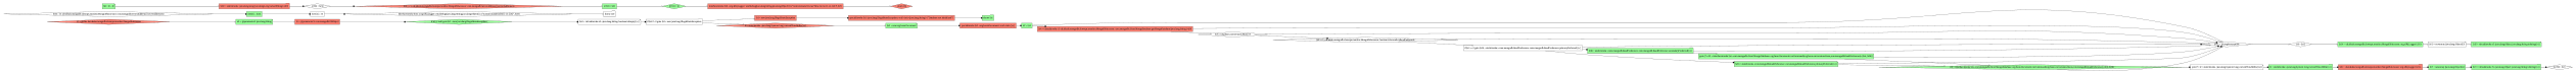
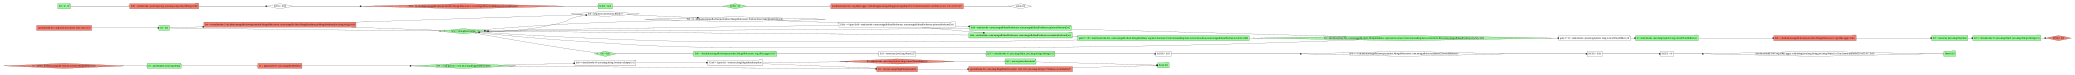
  digraph {
    fontname=Merriweather
    rankdir=LR
    node [fillcolor=palegreen fontname=Merriweather shape=diamond style=filled]
    edge [arrowhead=box fontname=Merriweather]
    "r3 := @this: de.idealo.mongodb.slowops.monitor.MongoDbAccessor" [fillcolor=salmon]
-   "r0 := @parameter0: java.lang.String" [shape=note]
+   "r0 := @parameter0: java.lang.String" [shape=note label="r0 := @isEmpty0: java.lang.String"]
    n3 [fillcolor=salmon label="r5 := @parameter9: com.mongodb.DBObject" shape=box]
    "if r0 == null goto $r1 = new java.lang.IllegalStateException"
    "$z0 = virtualinvoke r0.<java.lang.String: boolean isEmpty()>()" [fillcolor=white shape=note]
    "$r1 = new java.lang.IllegalStateException" [fillcolor=salmon shape=box]
    "if $z0 != 0 goto $r1 = new java.lang.IllegalStateException" [fillcolor=white shape=folder]
    "specialinvoke $r1.<java.lang.IllegalStateException: void <init>(java.lang.String)>(\"Database not initialized\")" [fillcolor=salmon shape=box]
    "l0 = staticinvoke <java.lang.System: long currentTimeMillis()>()" [fillcolor=salmon]
    "$r2 = new org.bson.Document" [shape=note]
    "specialinvoke $r2.<org.bson.Document: void <init>()>()" [fillcolor=salmon shape=box]
    "r17 = $r2" [shape=box]
    "$r4 = virtualinvoke r3.<de.idealo.mongodb.slowops.monitor.MongoDbAccessor: com.mongodb.client.MongoDatabase getMongoDatabase(java.lang.String)>(r0)" [fillcolor=salmon shape=box]
-   "$r12 := @caughtexception" [fillcolor=white]
+   "$r12 := @caughtexception"
    "$r6 = (org.bson.conversions.Bson) r5" [fillcolor=white]
-   "r20 = $r12" [fillcolor=white]
+   "r20 = $r12"
    "$z1 = r3.<de.idealo.mongodb.slowops.monitor.MongoDbAccessor: boolean isSecondaryReadPreferred>" [fillcolor=white]
    "if $z1 == 0 goto $r18 = staticinvoke <com.mongodb.ReadPreference: com.mongodb.ReadPreference primaryPreferred()>()" [fillcolor=white shape=folder]
    "$r18 = staticinvoke <com.mongodb.ReadPreference: com.mongodb.ReadPreference secondaryPreferred()>()" [shape=folder]
    "$r18 = staticinvoke <com.mongodb.ReadPreference: com.mongodb.ReadPreference primaryPreferred()>()" [shape=note]
    "goto [?= r19 = interfaceinvoke $r4.<com.mongodb.client.MongoDatabase: org.bson.Document runCommand(org.bson.conversions.Bson,com.mongodb.ReadPreference)>($r6, $r18)]" [shape=box]
    "r19 = interfaceinvoke $r4.<com.mongodb.client.MongoDatabase: org.bson.Document runCommand(org.bson.conversions.Bson,com.mongodb.ReadPreference)>($r6, $r18)"
    "goto [?= l2 = staticinvoke <java.lang.System: long currentTimeMillis()>()]" [fillcolor=white shape=note]
    "l2 = staticinvoke <java.lang.System: long currentTimeMillis()>()" [shape=folder]
    "$r8 = <de.idealo.mongodb.slowops.monitor.MongoDbAccessor: org.slf4j.Logger LOG>" [fillcolor=salmon shape=folder]
    "$r14 = <de.idealo.mongodb.slowops.monitor.MongoDbAccessor: org.slf4j.Logger LOG>" [shape=note]
    "$r13 = newarray (java.lang.Object)[3]" [fillcolor=white shape=note]
    "$r15 = virtualinvoke r5.<java.lang.Object: java.lang.String toString()>()" [shape=note]
+   "$r13[0] = $r15" [fillcolor=white shape=box]
    "$r16 = r3.<de.idealo.mongodb.slowops.monitor.MongoDbAccessor: com.mongodb.ServerAddress[] serverAddresses>" [fillcolor=white]
-   "$r13[1] = $r16" [shape=box]
+   "$r13[1] = $r16" [fillcolor=white shape=box]
    "$r13[2] = r0" [fillcolor=white shape=box]
    "interfaceinvoke $r14.<org.slf4j.Logger: void debug(java.lang.String,java.lang.Object[])>(\"runCommand failed {} on {}/{}\", $r13)" [fillcolor=white]
-   "throw r20" [fillcolor=white shape=folder]
+   "throw r20" [shape=folder]
    "$r7 = newarray (java.lang.Object)[4]" [shape=box]
    "$r9 = virtualinvoke r5.<java.lang.Object: java.lang.String toString()>()" [shape=folder]
-   "$r7[0] = $r9" [fillcolor=white]
+   "$r7[0] = $r9" [fillcolor=salmon]
    "$l1 = l2 - l0" [shape=note]
    "$r10 = staticinvoke <java.lang.Long: java.lang.Long valueOf(long)>($l1)" [fillcolor=salmon shape=folder]
    "$r7[1] = $r10" [fillcolor=white]
    "$r11 = r3.<de.idealo.mongodb.slowops.monitor.MongoDbAccessor: com.mongodb.ServerAddress[] serverAddresses>" [fillcolor=salmon]
    "$r7[2] = $r11" [shape=box]
    "$r7[3] = r0"
    "interfaceinvoke $r8.<org.slf4j.Logger: void debug(java.lang.String,java.lang.Object[])>(\"runCommand {} execTime in ms: {} on {}/{}\", $r7)" [fillcolor=salmon shape=box]
-   "return r19" [fillcolor=salmon]
+   "return r19" [fillcolor=white]
    "throw $r1" [shape=folder]
    "r3 := @this: de.idealo.mongodb.slowops.monitor.MongoDbAccessor" -> "r0 := @parameter0: java.lang.String" [arrowhead=odot]
    "r0 := @parameter0: java.lang.String" -> n3 [arrowhead=odot]
    n3 -> "if r0 == null goto $r1 = new java.lang.IllegalStateException"
    "if r0 == null goto $r1 = new java.lang.IllegalStateException" -> "$z0 = virtualinvoke r0.<java.lang.String: boolean isEmpty()>()"
+   "if r0 == null goto $r1 = new java.lang.IllegalStateException" -> "$r1 = new java.lang.IllegalStateException"
    "$z0 = virtualinvoke r0.<java.lang.String: boolean isEmpty()>()" -> "if $z0 != 0 goto $r1 = new java.lang.IllegalStateException"
    "$r1 = new java.lang.IllegalStateException" -> "specialinvoke $r1.<java.lang.IllegalStateException: void <init>(java.lang.String)>(\"Database not initialized\")"
    "if $z0 != 0 goto $r1 = new java.lang.IllegalStateException" -> "$r1 = new java.lang.IllegalStateException" [arrowhead=odot]
    "if $z0 != 0 goto $r1 = new java.lang.IllegalStateException" -> "l0 = staticinvoke <java.lang.System: long currentTimeMillis()>()" [arrowhead=odot]
    "specialinvoke $r1.<java.lang.IllegalStateException: void <init>(java.lang.String)>(\"Database not initialized\")" -> "throw $r1"
    "l0 = staticinvoke <java.lang.System: long currentTimeMillis()>()" -> "$r2 = new org.bson.Document" [arrowhead=odot]
-   "$r2 = new org.bson.Document" -> "specialinvoke $r2.<org.bson.Document: void <init>()>()"
+   "$r2 = new org.bson.Document" -> "throw $r1"
    "specialinvoke $r2.<org.bson.Document: void <init>()>()" -> "r17 = $r2"
    "r17 = $r2" -> "$r4 = virtualinvoke r3.<de.idealo.mongodb.slowops.monitor.MongoDbAccessor: com.mongodb.client.MongoDatabase getMongoDatabase(java.lang.String)>(r0)"
    "r17 = $r2" -> "$r12 := @caughtexception" [arrowhead=odot]
    "$r4 = virtualinvoke r3.<de.idealo.mongodb.slowops.monitor.MongoDbAccessor: com.mongodb.client.MongoDatabase getMongoDatabase(java.lang.String)>(r0)" -> "$r12 := @caughtexception" [arrowhead=odot]
    "$r4 = virtualinvoke r3.<de.idealo.mongodb.slowops.monitor.MongoDbAccessor: com.mongodb.client.MongoDatabase getMongoDatabase(java.lang.String)>(r0)" -> "$r6 = (org.bson.conversions.Bson) r5" [arrowhead=odot]
    "$r12 := @caughtexception" -> "r20 = $r12" [arrowhead=odot]
-   "$r6 = (org.bson.conversions.Bson) r5" -> "$r12 := @caughtexception"
+   "$r12 := @caughtexception" -> "$r6 = (org.bson.conversions.Bson) r5"
    "$r6 = (org.bson.conversions.Bson) r5" -> "$z1 = r3.<de.idealo.mongodb.slowops.monitor.MongoDbAccessor: boolean isSecondaryReadPreferred>"
    "r20 = $r12" -> "$r14 = <de.idealo.mongodb.slowops.monitor.MongoDbAccessor: org.slf4j.Logger LOG>" [arrowhead=odot]
    "$z1 = r3.<de.idealo.mongodb.slowops.monitor.MongoDbAccessor: boolean isSecondaryReadPreferred>" -> "$r12 := @caughtexception" [arrowhead=odot]
    "$z1 = r3.<de.idealo.mongodb.slowops.monitor.MongoDbAccessor: boolean isSecondaryReadPreferred>" -> "if $z1 == 0 goto $r18 = staticinvoke <com.mongodb.ReadPreference: com.mongodb.ReadPreference primaryPreferred()>()" [arrowhead=odot]
    "if $z1 == 0 goto $r18 = staticinvoke <com.mongodb.ReadPreference: com.mongodb.ReadPreference primaryPreferred()>()" -> "$r12 := @caughtexception"
    "if $z1 == 0 goto $r18 = staticinvoke <com.mongodb.ReadPreference: com.mongodb.ReadPreference primaryPreferred()>()" -> "$r18 = staticinvoke <com.mongodb.ReadPreference: com.mongodb.ReadPreference secondaryPreferred()>()"
    "if $z1 == 0 goto $r18 = staticinvoke <com.mongodb.ReadPreference: com.mongodb.ReadPreference primaryPreferred()>()" -> "$r18 = staticinvoke <com.mongodb.ReadPreference: com.mongodb.ReadPreference primaryPreferred()>()"
    "$r18 = staticinvoke <com.mongodb.ReadPreference: com.mongodb.ReadPreference secondaryPreferred()>()" -> "$r12 := @caughtexception" [arrowhead=odot]
    "$r18 = staticinvoke <com.mongodb.ReadPreference: com.mongodb.ReadPreference secondaryPreferred()>()" -> "goto [?= r19 = interfaceinvoke $r4.<com.mongodb.client.MongoDatabase: org.bson.Document runCommand(org.bson.conversions.Bson,com.mongodb.ReadPreference)>($r6, $r18)]" [arrowhead=odot]
    "$r18 = staticinvoke <com.mongodb.ReadPreference: com.mongodb.ReadPreference primaryPreferred()>()" -> "$r12 := @caughtexception"
    "$r18 = staticinvoke <com.mongodb.ReadPreference: com.mongodb.ReadPreference primaryPreferred()>()" -> "r19 = interfaceinvoke $r4.<com.mongodb.client.MongoDatabase: org.bson.Document runCommand(org.bson.conversions.Bson,com.mongodb.ReadPreference)>($r6, $r18)" [arrowhead=odot]
    "goto [?= r19 = interfaceinvoke $r4.<com.mongodb.client.MongoDatabase: org.bson.Document runCommand(org.bson.conversions.Bson,com.mongodb.ReadPreference)>($r6, $r18)]" -> "$r12 := @caughtexception"
    "goto [?= r19 = interfaceinvoke $r4.<com.mongodb.client.MongoDatabase: org.bson.Document runCommand(org.bson.conversions.Bson,com.mongodb.ReadPreference)>($r6, $r18)]" -> "r19 = interfaceinvoke $r4.<com.mongodb.client.MongoDatabase: org.bson.Document runCommand(org.bson.conversions.Bson,com.mongodb.ReadPreference)>($r6, $r18)" [arrowhead=odot]
    "r19 = interfaceinvoke $r4.<com.mongodb.client.MongoDatabase: org.bson.Document runCommand(org.bson.conversions.Bson,com.mongodb.ReadPreference)>($r6, $r18)" -> "$r12 := @caughtexception" [arrowhead=odot]
    "r19 = interfaceinvoke $r4.<com.mongodb.client.MongoDatabase: org.bson.Document runCommand(org.bson.conversions.Bson,com.mongodb.ReadPreference)>($r6, $r18)" -> "goto [?= l2 = staticinvoke <java.lang.System: long currentTimeMillis()>()]"
    "goto [?= l2 = staticinvoke <java.lang.System: long currentTimeMillis()>()]" -> "l2 = staticinvoke <java.lang.System: long currentTimeMillis()>()"
    "l2 = staticinvoke <java.lang.System: long currentTimeMillis()>()" -> "$r8 = <de.idealo.mongodb.slowops.monitor.MongoDbAccessor: org.slf4j.Logger LOG>"
    "$r8 = <de.idealo.mongodb.slowops.monitor.MongoDbAccessor: org.slf4j.Logger LOG>" -> "$r7 = newarray (java.lang.Object)[4]"
    "$r14 = <de.idealo.mongodb.slowops.monitor.MongoDbAccessor: org.slf4j.Logger LOG>" -> "$r13 = newarray (java.lang.Object)[3]" [arrowhead=odot]
    "$r13 = newarray (java.lang.Object)[3]" -> "$r15 = virtualinvoke r5.<java.lang.Object: java.lang.String toString()>()" [arrowhead=odot]
+   "$r15 = virtualinvoke r5.<java.lang.Object: java.lang.String toString()>()" -> "$r13[0] = $r15"
+   "$r13[0] = $r15" -> "$r16 = r3.<de.idealo.mongodb.slowops.monitor.MongoDbAccessor: com.mongodb.ServerAddress[] serverAddresses>"
    "$r16 = r3.<de.idealo.mongodb.slowops.monitor.MongoDbAccessor: com.mongodb.ServerAddress[] serverAddresses>" -> "$r13[1] = $r16"
    "$r13[1] = $r16" -> "$r13[2] = r0"
    "$r13[2] = r0" -> "interfaceinvoke $r14.<org.slf4j.Logger: void debug(java.lang.String,java.lang.Object[])>(\"runCommand failed {} on {}/{}\", $r13)"
    "interfaceinvoke $r14.<org.slf4j.Logger: void debug(java.lang.String,java.lang.Object[])>(\"runCommand failed {} on {}/{}\", $r13)" -> "throw r20" [arrowhead=odot]
    "$r7 = newarray (java.lang.Object)[4]" -> "$r9 = virtualinvoke r5.<java.lang.Object: java.lang.String toString()>()"
    "$r9 = virtualinvoke r5.<java.lang.Object: java.lang.String toString()>()" -> "$r7[0] = $r9"
    "$l1 = l2 - l0" -> "$r10 = staticinvoke <java.lang.Long: java.lang.Long valueOf(long)>($l1)" [arrowhead=odot]
    "$r10 = staticinvoke <java.lang.Long: java.lang.Long valueOf(long)>($l1)" -> "$r7[1] = $r10"
    "$r7[1] = $r10" -> "$r11 = r3.<de.idealo.mongodb.slowops.monitor.MongoDbAccessor: com.mongodb.ServerAddress[] serverAddresses>"
    "$r11 = r3.<de.idealo.mongodb.slowops.monitor.MongoDbAccessor: com.mongodb.ServerAddress[] serverAddresses>" -> "$r7[2] = $r11" [arrowhead=odot]
    "$r7[2] = $r11" -> "$r7[3] = r0" [arrowhead=odot]
    "$r7[3] = r0" -> "interfaceinvoke $r8.<org.slf4j.Logger: void debug(java.lang.String,java.lang.Object[])>(\"runCommand {} execTime in ms: {} on {}/{}\", $r7)" [arrowhead=odot]
    "interfaceinvoke $r8.<org.slf4j.Logger: void debug(java.lang.String,java.lang.Object[])>(\"runCommand {} execTime in ms: {} on {}/{}\", $r7)" -> "return r19" [arrowhead=odot]
  }
